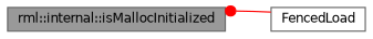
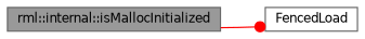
  digraph {
    rankdir=LR
    node [fontname=Helvetica fontsize=10 shape=box style=filled]
    n1 [color=gray40 fillcolor=grey60 fontcolor=black height=0.2 label="rml::internal::isMallocInitialized" width=0.4]
    n2 [color=grey40 fillcolor=white height=0.2 label=FencedLoad width=0.4]
-   n2 -> n1 [color=red fontname=Helvetica fontsize=10 labelfontname=Helvetica labelfontsize=10 style=solid arrowhead=dot]
+   n1 -> n2 [color=red fontname=Helvetica fontsize=10 labelfontname=Helvetica labelfontsize=10 style=solid arrowhead=dot]
  }
